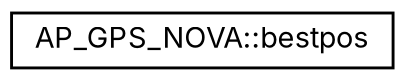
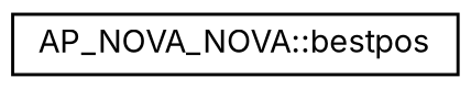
  digraph {
    rankdir=LR
    fontname=Inter
-   n1 [color=black fillcolor=white fontname=Inter fontsize=10 height=0.2 label="AP_GPS_NOVA::bestpos" shape=record style=filled width=0.4]
+   n1 [color=black fillcolor=white fontname=Inter fontsize=10 height=0.2 label="AP_NOVA_NOVA::bestpos" shape=record style=filled width=0.4]
  }
